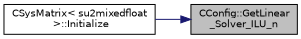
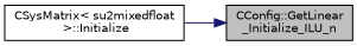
  digraph {
    rankdir=RL
    node [color=black fontname=Helvetica fontsize=10 shape=record style=filled]
-   n1 [fillcolor=grey75 fontcolor=black height=0.2 label="CConfig::GetLinear\l_Solver_ILU_n" width=0.4]
+   n1 [fillcolor=grey75 fontcolor=black height=0.2 label="CConfig::GetLinear\l_Initialize_ILU_n" width=0.4]
    n2 [fillcolor=white height=0.2 label="CSysMatrix\< su2mixedfloat\l \>::Initialize" width=0.4]
    n1 -> n2 [color=midnightblue dir=back fontname=Helvetica fontsize=10 labelfontname=Helvetica labelfontsize=10 style=solid]
  }
